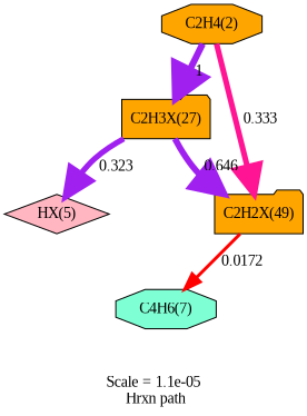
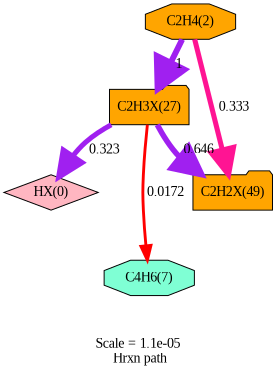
  digraph {
    fontname="Liberation Serif"
    label="Scale = 1.1e-05\l Hrxn path"
    node [fillcolor=orange fontname="Liberation Serif" shape=octagon style=filled]
    edge [color=purple fontname="Liberation Serif"]
    n1 [label="C2H4(2)"]
    n2 [label="C2H3X(27)" shape=folder]
    n3 [label="C2H2X(49)" shape=folder]
-   n4 [fillcolor=lightpink label="HX(5)" shape=diamond]
+   n4 [fillcolor=lightpink label="HX(0)" shape=diamond]
    n5 [fillcolor=aquamarine label="C4H6(7)"]
    n1 -> n2 [arrowsize=3 label=" 1" style="setlinewidth(6)"]
    n1 -> n3 [arrowsize=2.59 color=deeppink label=" 0.333" style="setlinewidth(5.17)"]
    n2 -> n3 [arrowsize=2.84 label=" 0.646" style="setlinewidth(5.67)"]
    n2 -> n4 [arrowsize=2.57 label=" 0.323" style="setlinewidth(5.15)"]
-   n3 -> n5 [arrowsize=1.47 color=red label=" 0.0172" style="setlinewidth(2.93)"]
+   n2 -> n5 [arrowsize=1.47 color=red label=" 0.0172" style="setlinewidth(2.93)"]
  }
